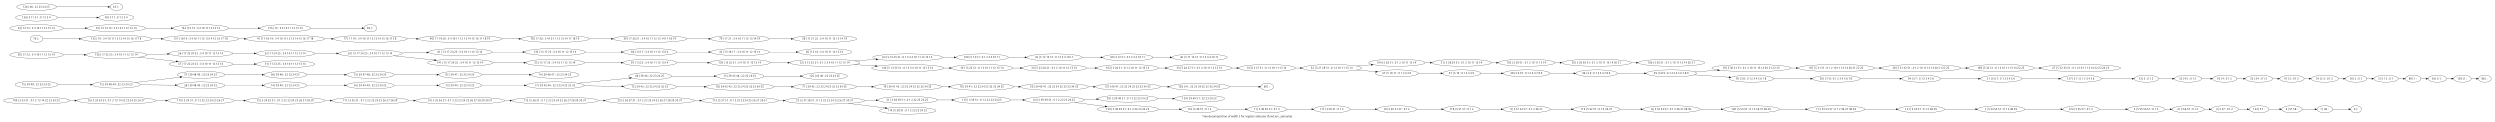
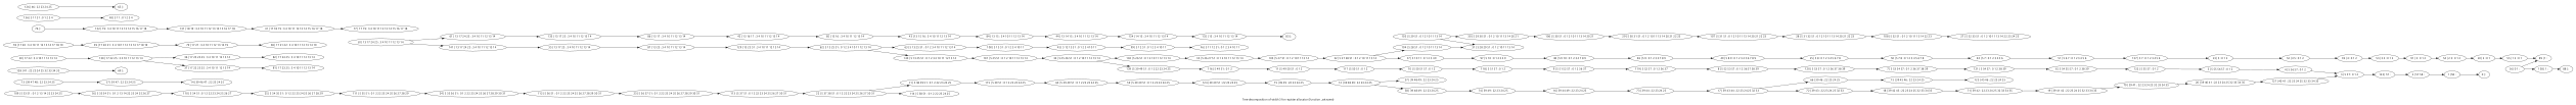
  digraph {
    fontname=Ubuntu
    label="Tree-decomposition of width 3 for register allocator (function _setname)"
    rankdir=LR
    node [fontname=Ubuntu]
    edge [fontname=Ubuntu]
    n1 [label="0 | : "]
    n2 [label="1 | 58 : "]
    n3 [label="2 | 57 58 : "]
    n4 [label="3 | 5 57 : 0 1 2 "]
    n5 [label="123 | 57 : "]
    n6 [label="4 | 5 56 57 : 0 1 2 "]
    n7 [label="5 | 5 55 56 57 : 0 1 2 "]
    n8 [label="6 | 5 54 55 57 : 0 1 2 38 39 "]
    n9 [label="122 | 5 55 57 : 0 1 2 "]
    n10 [label="7 | 5 53 54 57 : 0 1 2 36 37 38 39 "]
    n11 [label="121 | 5 54 57 : 0 1 2 38 39 "]
    n12 [label="8 | 5 52 53 57 : 0 1 2 36 37 38 39 "]
    n13 [label="120 | 5 53 57 : 0 1 2 36 37 38 39 "]
    n14 [label="9 | 5 51 52 57 : 0 1 2 36 37 "]
    n15 [label="119 | 5 52 57 : 0 1 2 36 37 "]
    n16 [label="10 | 5 50 51 57 : 0 1 2 "]
    n17 [label="118 | 5 51 57 : 0 1 2 "]
    n18 [label="11 | 5 49 50 51 : 0 1 2 "]
    n19 [label="117 | 5 50 51 : 0 1 2 "]
    n20 [label="12 | 39 48 49 : 22 23 24 25 "]
    n21 [label="57 | 39 48 49 : 22 23 24 25 "]
    n22 [label="58 | 39 48 49 : 22 23 24 25 "]
-   n23 [label="68 | 39 48 : 22 23 24 25 "]
    n24 [label="74 | 39 49 : 22 23 24 25 "]
    n25 [label="13 | 39 47 48 : 22 23 24 25 "]
    n26 [label="67 | 39 47 : 22 23 24 25 "]
    n27 [label="14 | 39 46 47 : 22 23 24 25 "]
    n28 [label="66 | 39 46 : 22 23 24 25 "]
    n29 [label="15 | 39 45 46 : 22 23 24 25 "]
    n30 [label="125 | 45 46 : 22 23 24 25 "]
    n31 [label="16 | 39 44 49 : 22 23 24 25 "]
    n32 [label="73 | 39 44 : 22 23 24 25 "]
    n33 [label="17 | 39 43 44 : 22 23 24 25 32 33 "]
    n34 [label="72 | 39 43 : 22 23 24 25 32 33 "]
    n35 [label="18 | 39 42 43 : 22 23 24 25 32 33 34 35 "]
    n36 [label="71 | 39 42 : 22 23 24 25 32 33 34 35 "]
    n37 [label="19 | 39 41 42 : 22 23 24 25 32 33 34 35 "]
    n38 [label="70 | 39 41 : 22 23 24 25 32 33 34 35 "]
    n39 [label="20 | 39 40 41 : 22 23 24 25 32 33 34 35 "]
    n40 [label="127 | 40 41 : 22 23 24 25 32 33 34 35 "]
    n41 [label="128 | 41 : 22 23 24 25 32 33 34 35 "]
    n42 [label="21 | 5 38 39 51 : 0 1 2 22 23 24 25 "]
    n43 [label="115 | 5 39 51 : 0 1 2 22 23 24 25 "]
    n44 [label="64 | 5 39 49 51 : 0 1 2 22 23 24 25 "]
    n45 [label="22 | 5 37 38 51 : 0 1 2 22 23 24 25 26 27 30 31 "]
    n46 [label="114 | 5 38 51 : 0 1 2 22 23 24 25 "]
    n47 [label="23 | 5 36 37 51 : 0 1 2 22 23 24 25 26 27 28 29 30 31 "]
    n48 [label="113 | 5 37 51 : 0 1 2 22 23 24 25 26 27 30 31 "]
    n49 [label="24 | 5 35 36 51 : 0 1 2 22 23 24 25 26 27 28 29 30 31 "]
    n50 [label="112 | 5 36 51 : 0 1 2 22 23 24 25 26 27 28 29 30 31 "]
    n51 [label="25 | 5 34 35 51 : 0 1 2 22 23 24 25 26 27 28 29 "]
    n52 [label="111 | 5 35 51 : 0 1 2 22 23 24 25 26 27 28 29 "]
    n53 [label="26 | 5 33 34 51 : 0 1 2 13 14 22 23 24 25 26 27 "]
    n54 [label="110 | 5 34 51 : 0 1 2 22 23 24 25 26 27 "]
    n55 [label="27 | 5 32 33 51 : 0 1 2 10 11 13 14 22 23 24 25 "]
    n56 [label="109 | 5 33 51 : 0 1 2 13 14 22 23 24 25 "]
    n57 [label="28 | 5 31 32 51 : 0 1 2 10 11 13 14 20 21 22 23 "]
    n58 [label="108 | 5 32 51 : 0 1 2 10 11 13 14 22 23 "]
    n59 [label="29 | 5 30 31 51 : 0 1 2 10 11 13 14 20 21 22 23 "]
    n60 [label="107 | 5 31 51 : 0 1 2 10 11 13 14 20 21 22 23 "]
    n61 [label="30 | 5 29 30 51 : 0 1 2 10 11 13 14 20 21 "]
    n62 [label="106 | 5 30 51 : 0 1 2 10 11 13 14 20 21 "]
    n63 [label="31 | 5 28 29 51 : 0 1 2 10 11 13 14 "]
    n64 [label="105 | 5 29 51 : 0 1 2 10 11 13 14 "]
    n65 [label="32 | 5 27 28 51 : 0 1 2 10 11 13 14 "]
    n66 [label="104 | 5 28 51 : 0 1 2 10 11 13 14 "]
    n67 [label="47 | 5 10 11 : 0 1 2 3 4 9 "]
    n68 [label="33 | 5 26 27 51 : 0 1 2 10 11 12 13 14 "]
    n69 [label="103 | 5 27 51 : 0 1 2 10 11 13 14 "]
    n70 [label="34 | 5 25 26 51 : 0 1 2 10 11 12 13 14 "]
    n71 [label="102 | 5 26 51 : 0 1 2 10 11 12 13 14 "]
    n72 [label="35 | 13 17 25 : 3 4 10 11 12 13 14 "]
    n73 [label="87 | 13 25 : 3 4 10 11 12 13 14 "]
    n74 [label="129 | 13 25 51 : 3 4 10 11 12 13 14 "]
    n75 [label="36 | 17 23 24 25 : 3 4 10 11 12 13 14 "]
    n76 [label="82 | 17 24 25 : 3 4 10 11 12 13 14 "]
    n77 [label="60 | 13 17 24 25 : 3 4 10 11 12 13 14 "]
    n78 [label="37 | 17 22 23 25 : 3 4 10 11 12 13 14 "]
    n79 [label="81 | 17 23 25 : 3 4 10 11 12 13 14 "]
    n80 [label="38 | 17 21 22 : 3 4 10 11 12 13 14 19 "]
    n81 [label="80 | 17 22 : 3 4 10 11 12 13 14 "]
    n82 [label="130 | 17 22 25 : 3 4 10 11 12 13 14 "]
    n83 [label="39 | 17 20 21 : 3 4 10 11 12 13 14 17 18 19 "]
    n84 [label="79 | 17 21 : 3 4 10 11 12 13 14 19 "]
-   n85 [label="40 | 17 19 20 : 3 4 10 11 12 13 14 15 16 17 18 19 "]
    n86 [label="78 | 17 20 : 3 4 10 11 12 13 14 17 18 19 "]
    n87 [label="41 | 17 18 19 : 3 4 10 11 12 13 14 15 16 17 18 "]
    n88 [label="77 | 17 19 : 3 4 10 11 12 13 14 15 16 17 18 "]
    n89 [label="42 | 13 16 17 : 3 4 10 11 12 13 14 "]
    n90 [label="85 | 13 16 : 3 4 10 11 12 13 14 "]
+   n91 [label="43 | 13 15 16 : 3 4 10 11 12 13 14 "]
    n92 [label="84 | 13 15 : 3 4 10 11 12 13 14 "]
    n93 [label="44 | 13 14 15 : 3 4 10 11 12 13 14 "]
    n94 [label="134 | 14 15 : 3 4 10 11 12 13 14 "]
    n95 [label="135 | 15 : 3 4 10 11 12 13 14 "]
    n96 [label="45 | 5 12 13 51 : 0 1 2 3 4 10 11 "]
    n97 [label="99 | 5 12 51 : 0 1 2 3 4 10 11 "]
    n98 [label="46 | 5 11 12 51 : 0 1 2 3 4 10 11 "]
    n99 [label="136 | 5 11 51 : 0 1 2 3 4 "]
    n100 [label="98 | 5 11 : 0 1 2 3 4 "]
    n101 [label="97 | 5 10 : 0 1 2 3 4 9 "]
    n102 [label="48 | 5 9 10 : 0 1 2 3 4 7 8 9 "]
    n103 [label="96 | 5 9 : 0 1 2 3 4 7 8 9 "]
    n104 [label="49 | 5 8 9 : 0 1 2 3 4 5 6 7 8 9 "]
    n105 [label="95 | 5 8 : 0 1 2 3 4 5 6 7 8 "]
    n106 [label="50 | 5 7 8 : 0 1 2 3 4 5 6 7 8 "]
    n107 [label="94 | 5 7 : 0 1 2 3 4 5 6 "]
    n108 [label="51 | 5 6 7 : 0 1 2 3 4 5 6 "]
    n109 [label="137 | 5 7 : 0 1 2 3 4 5 6 "]
    n110 [label="93 | 5 : 0 1 2 "]
    n111 [label="52 | 4 5 : 0 1 2 "]
    n112 [label="92 | 4 : 0 1 2 "]
    n113 [label="53 | 3 4 : 0 1 2 "]
    n114 [label="91 | 3 : 0 1 2 "]
    n115 [label="54 | 2 3 : 0 1 2 "]
    n116 [label="90 | 2 : 0 1 "]
    n117 [label="55 | 1 2 : 0 1 "]
    n118 [label="89 | 1 : "]
    n119 [label="56 | 0 1 : "]
    n120 [label="138 | 1 : "]
    n121 [label="88 | : "]
    n122 [label="59 | 5 39 49 51 : 0 1 2 22 23 24 25 "]
    n123 [label="124 | 39 49 51 : 22 23 24 25 "]
    n124 [label="75 | 39 49 : 22 23 24 25 "]
    n125 [label="61 | 13 17 24 25 : 3 4 10 11 12 13 14 "]
    n126 [label="141 | 13 17 24 25 : 3 4 10 11 12 13 14 "]
    n127 [label="133 | 13 17 25 : 3 4 10 11 12 13 14 "]
    n128 [label="86 | 13 17 : 3 4 10 11 12 13 14 "]
    n129 [label="62 | 5 13 25 51 : 0 1 2 3 4 10 11 12 13 14 "]
    n130 [label="63 | 5 13 25 51 : 0 1 2 3 4 10 11 12 13 14 "]
    n131 [label="140 | 5 13 25 51 : 0 1 2 3 4 10 11 12 13 14 "]
    n132 [label="100 | 5 13 51 : 0 1 2 3 4 10 11 "]
    n133 [label="101 | 5 25 51 : 0 1 2 10 11 12 13 14 "]
    n134 [label="139 | 5 39 49 51 : 0 1 2 22 23 24 25 "]
    n135 [label="116 | 5 49 51 : 0 1 2 "]
    n136 [label="65 | : "]
    n137 [label="69 | : "]
    n138 [label="76 | : "]
    n139 [label="132 | 19 : 3 4 10 11 12 13 14 15 16 17 18 "]
    n140 [label="131 | 18 19 : 3 4 10 11 12 13 14 15 16 17 18 "]
    n141 [label="83 | : "]
    n142 [label="126 | 46 : 22 23 24 25 "]
    n2 -> n1
    n3 -> n2
    n4 -> n5
    n5 -> n3
    n6 -> n4
    n7 -> n6
    n8 -> n9
    n9 -> n7
    n10 -> n11
    n11 -> n8
    n12 -> n13
    n13 -> n10
    n14 -> n15
    n15 -> n12
    n16 -> n17
    n17 -> n14
    n18 -> n19
    n19 -> n16
    n20 -> n21
    n20 -> n22
-   n21 -> n23
    n22 -> n24
-   n23 -> n25
    n24 -> n31
    n25 -> n26
    n26 -> n27
    n28 -> n29
    n29 -> n30
    n31 -> n32
    n32 -> n33
    n33 -> n28
    n33 -> n34
    n34 -> n35
    n35 -> n36
    n36 -> n37
    n37 -> n38
    n38 -> n39
    n39 -> n40
-   n40 -> n41
+   n40 -> n4
    n41 -> n137
    n42 -> n43
    n43 -> n44
    n44 -> n122
-   n44 -> n134
+   n70 -> n134
    n45 -> n42
    n45 -> n46
    n47 -> n48
    n48 -> n45
    n49 -> n50
    n50 -> n47
    n51 -> n52
    n52 -> n49
    n53 -> n54
    n54 -> n51
    n56 -> n53
    n57 -> n58
    n58 -> n55
    n59 -> n60
    n60 -> n57
    n61 -> n62
-   n104 -> n59
-   n63 -> n64
+   n62 -> n59
+   n64 -> n63
    n64 -> n61
    n65 -> n66
    n65 -> n67
    n66 -> n63
    n67 -> n101
    n68 -> n69
    n69 -> n65
    n70 -> n71
    n71 -> n68
    n72 -> n73
    n73 -> n74
    n74 -> n129
    n75 -> n76
-   n76 -> n77
    n77 -> n125
    n77 -> n126
    n78 -> n79
    n81 -> n82
    n82 -> n75
    n82 -> n78
    n83 -> n84
    n84 -> n80
-   n85 -> n86
    n86 -> n83
    n87 -> n88
-   n88 -> n85
    n89 -> n90
+   n90 -> n91
+   n91 -> n92
    n92 -> n93
    n93 -> n94
    n94 -> n95
    n95 -> n141
    n96 -> n97
    n97 -> n98
    n99 -> n100
    n101 -> n102
    n102 -> n103
    n103 -> n104
    n104 -> n105
    n105 -> n106
    n106 -> n107
    n107 -> n108
    n108 -> n109
    n109 -> n110
    n110 -> n111
    n111 -> n112
    n112 -> n113
    n113 -> n114
    n114 -> n115
    n115 -> n116
    n116 -> n117
    n117 -> n118
-   n118 -> n119
+   n119 -> n118
    n119 -> n120
    n120 -> n121
    n122 -> n123
+   n123 -> n124
    n124 -> n20
    n125 -> n127
    n126 -> n72
    n127 -> n128
    n128 -> n89
    n129 -> n130
    n129 -> n131
    n130 -> n132
    n131 -> n133
    n132 -> n96
    n133 -> n70
    n134 -> n135
    n135 -> n18
    n138 -> n139
    n139 -> n140
    n140 -> n87
    n142 -> n136
  }
